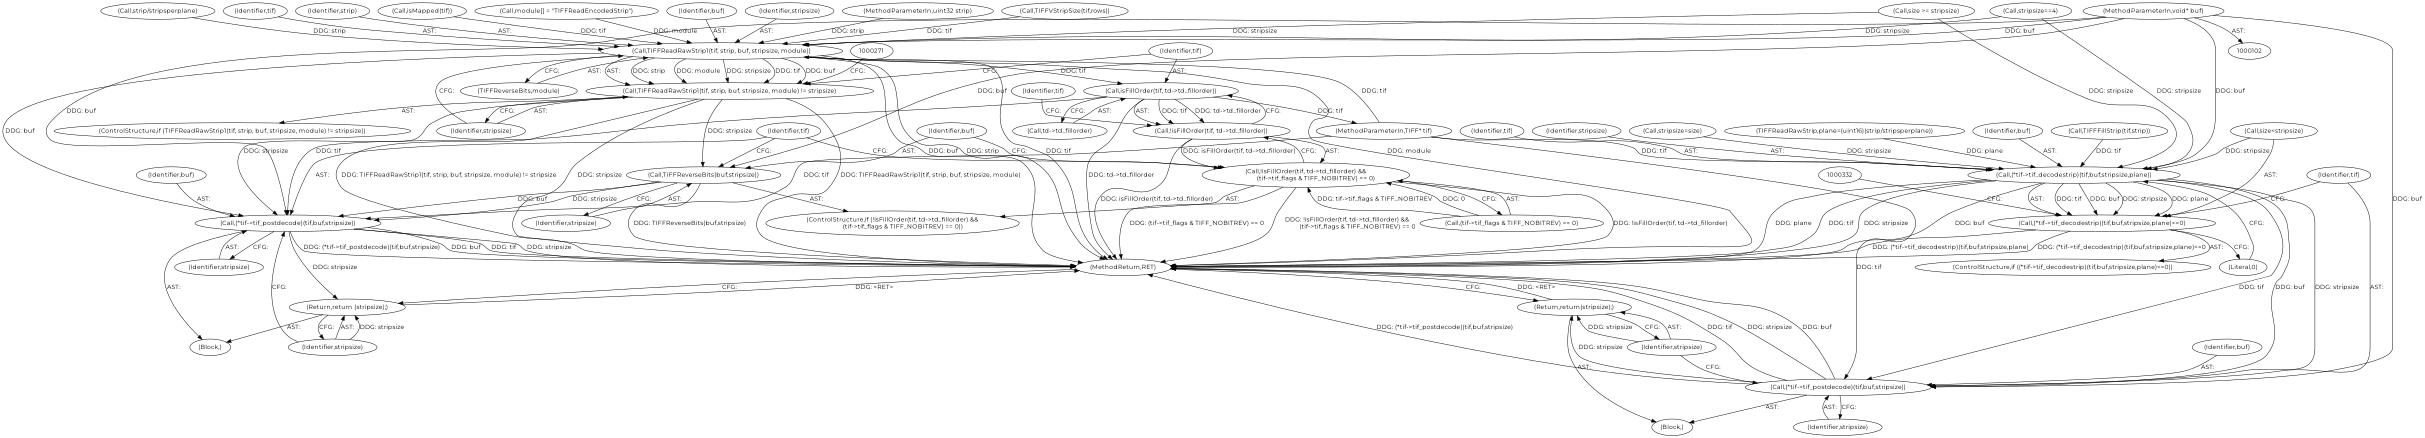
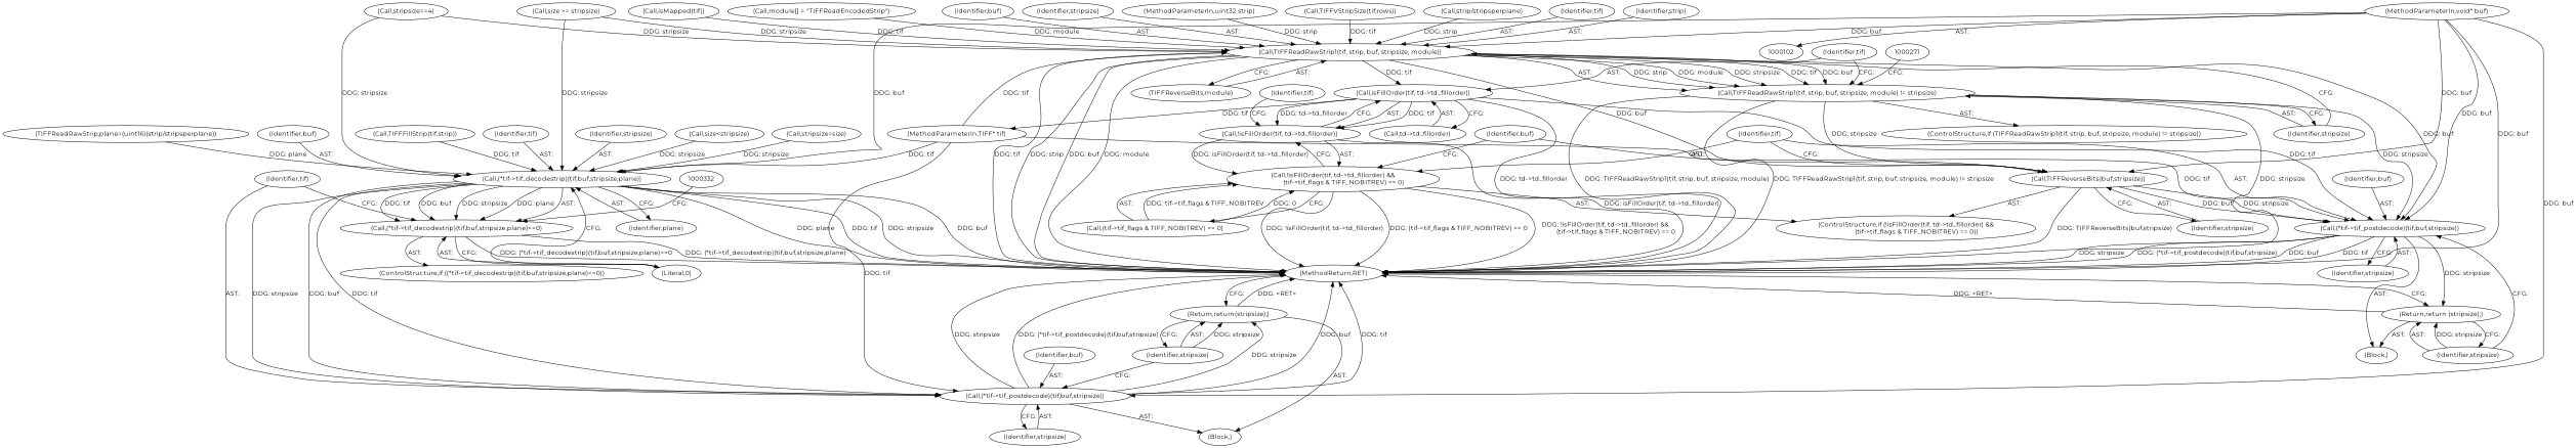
  digraph {
    fontname=Montserrat
    node [fontname=Montserrat]
    edge [fontname=Montserrat]
    n1 [label="(MethodParameterIn,void* buf)"]
    n2 [label="(Call,TIFFReadRawStrip1(tif, strip, buf, stripsize, module))"]
    n3 [label="(Call,TIFFReverseBits(buf,stripsize))"]
    n4 [label="(Call,(*tif->tif_postdecode)(tif,buf,stripsize))"]
    n5 [label="(Call,(*tif->tif_decodestrip)(tif,buf,stripsize,plane))"]
    n6 [label="(Call,(*tif->tif_postdecode)(tif,buf,stripsize))"]
    n7 [label="(MethodReturn,RET)"]
    1000102
    n9 [label="(Call,TIFFReadRawStrip1(tif, strip, buf, stripsize, module) != stripsize)"]
    n10 [label="(Call,isFillOrder(tif, td->td_fillorder))"]
    n11 [label="(TIFFReverseBits,module)"]
    n12 [label="(ControlStructure,if (!isFillOrder(tif, td->td_fillorder) &&\n            (tif->tif_flags & TIFF_NOBITREV) == 0))"]
    n13 [label="(Identifier,stripsize)"]
    n14 [label="(Return,return (stripsize);)"]
    n15 [label="(Block,)"]
    n16 [label="(Identifier,stripsize)"]
    n17 [label="(Call,(*tif->tif_decodestrip)(tif,buf,stripsize,plane)<=0)"]
+   n18 [label="(Identifier,plane)"]
    n19 [label="(Return,return(stripsize);)"]
    n20 [label="(Identifier,stripsize)"]
    n21 [label="(Block,)"]
    n22 [label="(ControlStructure,if (TIFFReadRawStrip1(tif, strip, buf, stripsize, module) != stripsize))"]
    n23 [label="(Identifier,stripsize)"]
    n24 [label="(Call,!isFillOrder(tif, td->td_fillorder))"]
    n25 [label="(Call,td->td_fillorder)"]
    n26 [label="(MethodParameterIn,TIFF* tif)"]
    n27 [label="(Identifier,stripsize)"]
    n28 [label="(Call,!isFillOrder(tif, td->td_fillorder) &&\n            (tif->tif_flags & TIFF_NOBITREV) == 0)"]
    n29 [label="(Call,(tif->tif_flags & TIFF_NOBITREV) == 0)"]
    n30 [label="(Literal,0)"]
    n31 [label="(ControlStructure,if ((*tif->tif_decodestrip)(tif,buf,stripsize,plane)<=0))"]
    n32 [label="(Identifier,stripsize)"]
    n33 [label="(Identifier,tif)"]
    n34 [label="(Identifier,buf)"]
    n35 [label="(Call,stripsize=size)"]
    n36 [label="(Identifier,stripsize)"]
    n37 [label="(Identifier,tif)"]
    n38 [label="(Call,stripsize==4)"]
    n39 [label="(MethodParameterIn,uint32 strip)"]
    n40 [label="(Identifier,buf)"]
    n41 [label="(Call,TIFFVStripSize(tif,rows))"]
    n42 [label="(Call,strip/stripsperplane)"]
    n43 [label="(Identifier,tif)"]
    n44 [label="(TIFFReadRawStrip,plane=(uint16)(strip/stripsperplane))"]
    n45 [label="(Identifier,buf)"]
    n46 [label="(Identifier,tif)"]
    n47 [label="(Identifier,strip)"]
    n48 [label="(Call,TIFFFillStrip(tif,strip))"]
    n49 [label="(Identifier,tif)"]
    n50 [label="(Identifier,stripsize)"]
    n51 [label="(Identifier,buf)"]
    n52 [label="(Call,isMapped(tif))"]
    n53 [label="(Call,size >= stripsize)"]
    n54 [label="(Call,size<stripsize)"]
    n55 [label="(Call,module[] = \"TIFFReadEncodedStrip\")"]
    n56 [label="(Identifier,tif)"]
    n57 [label="(Identifier,buf)"]
    1000271
    1000332
    n1 -> n2 [label="DDG: buf"]
    n1 -> n3 [label="DDG: buf"]
    n1 -> n4 [label="DDG: buf"]
    n1 -> n5 [label="DDG: buf"]
    n1 -> n6 [label="DDG: buf"]
+   n1 -> n7 [label="DDG: buf"]
    n1 -> 1000102 [label="AST: "]
+   n2 -> n3 [label="DDG: buf"]
    n2 -> n4 [label="DDG: buf"]
    n2 -> n7 [label="DDG: buf"]
    n2 -> n7 [label="DDG: module"]
    n2 -> n7 [label="DDG: tif"]
    n2 -> n7 [label="DDG: strip"]
    n2 -> n9 [label="AST: "]
    n2 -> n9 [label="DDG: strip"]
    n2 -> n9 [label="DDG: module"]
    n2 -> n9 [label="DDG: stripsize"]
    n2 -> n9 [label="DDG: tif"]
    n2 -> n9 [label="DDG: buf"]
    n2 -> n10 [label="DDG: tif"]
    n2 -> n11 [label="CFG: "]
    n3 -> n4 [label="DDG: buf"]
    n3 -> n4 [label="DDG: stripsize"]
    n3 -> n7 [label="DDG: TIFFReverseBits(buf,stripsize)"]
    n3 -> n12 [label="AST: "]
    n3 -> n13 [label="CFG: "]
    n4 -> n7 [label="DDG: (*tif->tif_postdecode)(tif,buf,stripsize)"]
    n4 -> n7 [label="DDG: buf"]
    n4 -> n7 [label="DDG: tif"]
    n4 -> n7 [label="DDG: stripsize"]
    n4 -> n14 [label="DDG: stripsize"]
    n4 -> n15 [label="AST: "]
    n4 -> n16 [label="CFG: "]
    n5 -> n6 [label="DDG: tif"]
    n5 -> n6 [label="DDG: buf"]
    n5 -> n6 [label="DDG: stripsize"]
    n5 -> n7 [label="DDG: buf"]
    n5 -> n7 [label="DDG: plane"]
    n5 -> n7 [label="DDG: tif"]
    n5 -> n7 [label="DDG: stripsize"]
    n5 -> n17 [label="AST: "]
    n5 -> n17 [label="DDG: tif"]
    n5 -> n17 [label="DDG: buf"]
    n5 -> n17 [label="DDG: stripsize"]
    n5 -> n17 [label="DDG: plane"]
+   n5 -> n18 [label="CFG: "]
    n6 -> n7 [label="DDG: tif"]
    n6 -> n7 [label="DDG: stripsize"]
    n6 -> n7 [label="DDG: buf"]
    n6 -> n7 [label="DDG: (*tif->tif_postdecode)(tif,buf,stripsize)"]
    n6 -> n19 [label="DDG: stripsize"]
    n6 -> n20 [label="CFG: "]
    n6 -> n21 [label="AST: "]
    n7 -> n14 [label="CFG: "]
    n7 -> n19 [label="CFG: "]
    n9 -> n3 [label="DDG: stripsize"]
    n9 -> n4 [label="DDG: stripsize"]
    n9 -> n7 [label="DDG: stripsize"]
    n9 -> n7 [label="DDG: TIFFReadRawStrip1(tif, strip, buf, stripsize, module)"]
    n9 -> n7 [label="DDG: TIFFReadRawStrip1(tif, strip, buf, stripsize, module) != stripsize"]
    n9 -> n22 [label="AST: "]
    n9 -> n23 [label="CFG: "]
    n10 -> n4 [label="DDG: tif"]
    n10 -> n7 [label="DDG: td->td_fillorder"]
    n10 -> n24 [label="AST: "]
    n10 -> n24 [label="DDG: tif"]
    n10 -> n24 [label="DDG: td->td_fillorder"]
    n10 -> n25 [label="CFG: "]
    n10 -> n26 [label="DDG: tif"]
    n11 -> n2 [label="AST: "]
    n13 -> n3 [label="AST: "]
    n14 -> n7 [label="DDG: <RET>"]
    n14 -> n15 [label="AST: "]
    n14 -> n27 [label="CFG: "]
    n16 -> n4 [label="AST: "]
    n17 -> n7 [label="DDG: (*tif->tif_decodestrip)(tif,buf,stripsize,plane)"]
    n17 -> n7 [label="DDG: (*tif->tif_decodestrip)(tif,buf,stripsize,plane)<=0"]
    n17 -> n30 [label="CFG: "]
    n17 -> n31 [label="AST: "]
+   n18 -> n5 [label="AST: "]
    n19 -> n7 [label="DDG: <RET>"]
    n19 -> n21 [label="AST: "]
    n19 -> n32 [label="CFG: "]
    n20 -> n6 [label="AST: "]
    n23 -> n2 [label="CFG: "]
    n23 -> n9 [label="AST: "]
    n24 -> n7 [label="DDG: isFillOrder(tif, td->td_fillorder)"]
    n24 -> n10 [label="CFG: "]
    n24 -> n28 [label="AST: "]
    n24 -> n28 [label="DDG: isFillOrder(tif, td->td_fillorder)"]
    n25 -> n10 [label="AST: "]
    n26 -> n2 [label="DDG: tif"]
    n26 -> n4 [label="DDG: tif"]
    n26 -> n5 [label="DDG: tif"]
    n26 -> n6 [label="DDG: tif"]
    n27 -> n4 [label="CFG: "]
    n27 -> n14 [label="AST: "]
    n27 -> n14 [label="DDG: stripsize"]
    n28 -> n7 [label="DDG: (tif->tif_flags & TIFF_NOBITREV) == 0"]
    n28 -> n7 [label="DDG: !isFillOrder(tif, td->td_fillorder) &&\n            (tif->tif_flags & TIFF_NOBITREV) == 0"]
    n28 -> n7 [label="DDG: !isFillOrder(tif, td->td_fillorder)"]
    n28 -> n12 [label="AST: "]
    n28 -> n24 [label="CFG: "]
    n28 -> n29 [label="CFG: "]
    n29 -> n28 [label="AST: "]
    n29 -> n28 [label="DDG: tif->tif_flags & TIFF_NOBITREV"]
    n29 -> n28 [label="DDG: 0"]
    n30 -> n5 [label="CFG: "]
-   n54 -> n17 [label="AST: "]
+   n30 -> n17 [label="AST: "]
    n32 -> n6 [label="CFG: "]
    n32 -> n19 [label="AST: "]
    n32 -> n19 [label="DDG: stripsize"]
    n33 -> n24 [label="CFG: "]
    n34 -> n4 [label="AST: "]
    n35 -> n5 [label="DDG: stripsize"]
    n36 -> n2 [label="AST: "]
    n37 -> n9 [label="CFG: "]
    n37 -> n10 [label="AST: "]
    n38 -> n2 [label="DDG: stripsize"]
    n38 -> n5 [label="DDG: stripsize"]
    n39 -> n2 [label="DDG: strip"]
    n40 -> n6 [label="AST: "]
    n41 -> n2 [label="DDG: tif"]
    n42 -> n2 [label="DDG: strip"]
    n43 -> n2 [label="AST: "]
    n44 -> n5 [label="DDG: plane"]
    n45 -> n5 [label="AST: "]
    n46 -> n6 [label="AST: "]
    n46 -> n17 [label="CFG: "]
    n47 -> n2 [label="AST: "]
    n48 -> n5 [label="DDG: tif"]
    n49 -> n5 [label="AST: "]
    n50 -> n5 [label="AST: "]
    n51 -> n3 [label="AST: "]
    n51 -> n28 [label="CFG: "]
    n52 -> n2 [label="DDG: tif"]
    n53 -> n2 [label="DDG: stripsize"]
    n53 -> n5 [label="DDG: stripsize"]
    n54 -> n5 [label="DDG: stripsize"]
    n55 -> n2 [label="DDG: module"]
    n56 -> n3 [label="CFG: "]
    n56 -> n4 [label="AST: "]
    n56 -> n28 [label="CFG: "]
    n57 -> n2 [label="AST: "]
    1000271 -> n9 [label="CFG: "]
    1000332 -> n17 [label="CFG: "]
  }
